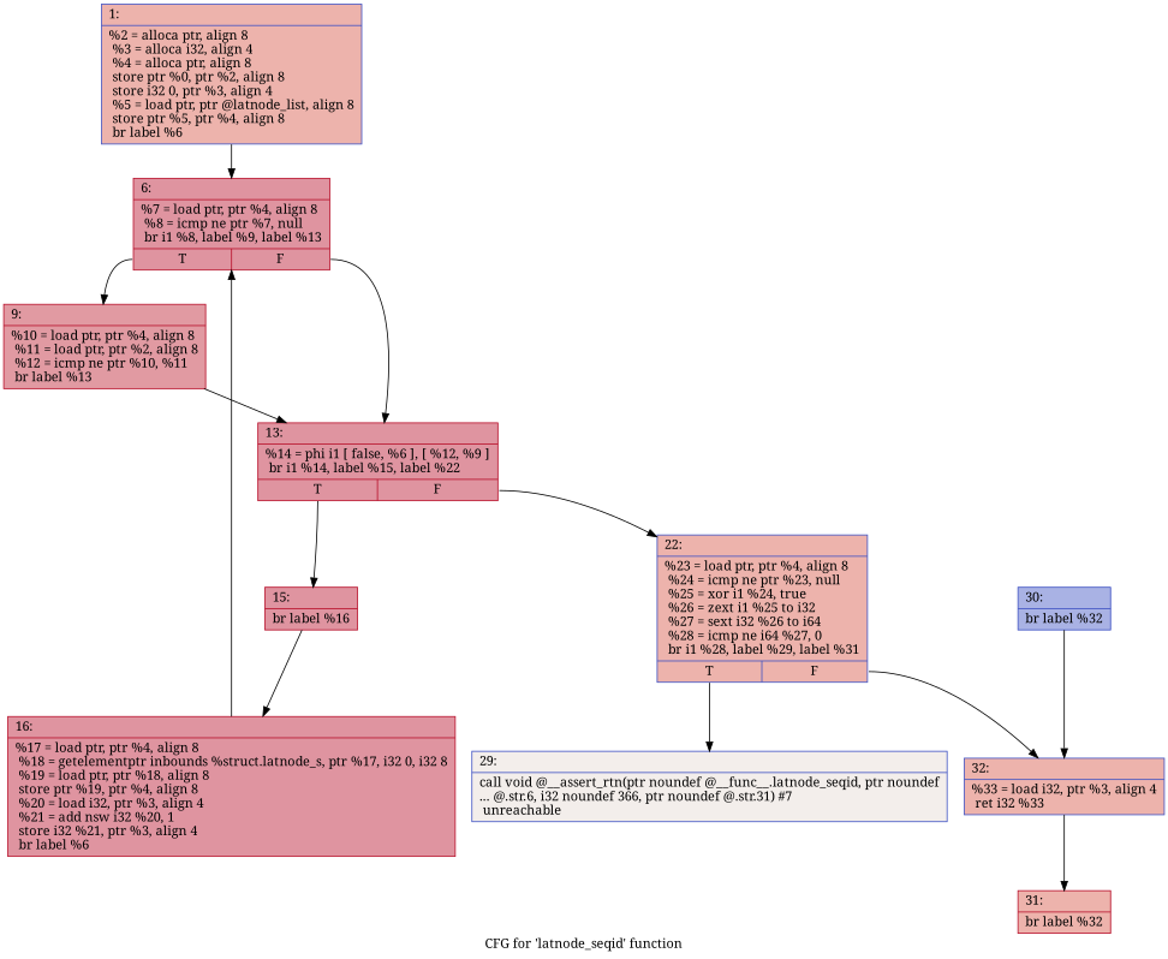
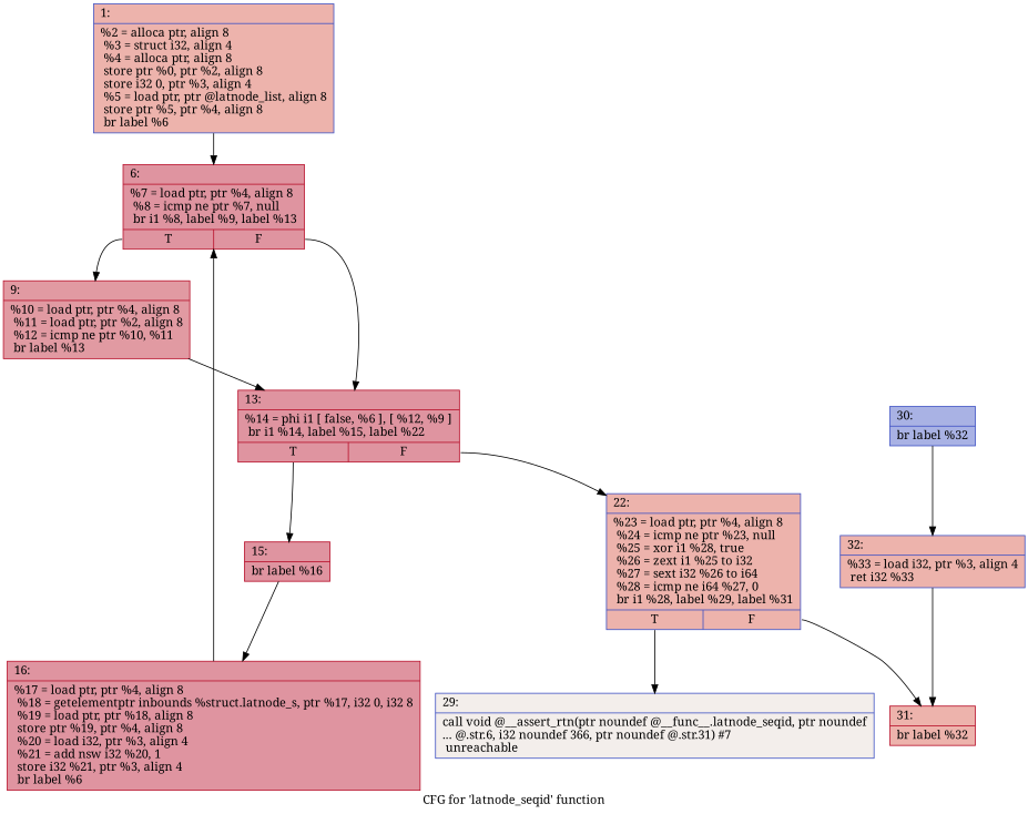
  digraph {
    fontname="Noto Serif"
    label="CFG for 'latnode_seqid' function"
    node [color="#b70d28ff" fillcolor="#d6524470" fontname="Noto Serif" shape=record style=filled]
    edge [fontname="Noto Serif"]
-   n1 [color="#3d50c3ff" label="{1:\l|  %2 = alloca ptr, align 8\l  %3 = alloca i32, align 4\l  %4 = alloca ptr, align 8\l  store ptr %0, ptr %2, align 8\l  store i32 0, ptr %3, align 4\l  %5 = load ptr, ptr @latnode_list, align 8\l  store ptr %5, ptr %4, align 8\l  br label %6\l}"]
+   n1 [color="#3d50c3ff" label="{1:\l|  %2 = alloca ptr, align 8\l  %3 = struct i32, align 4\l  %4 = alloca ptr, align 8\l  store ptr %0, ptr %2, align 8\l  store i32 0, ptr %3, align 4\l  %5 = load ptr, ptr @latnode_list, align 8\l  store ptr %5, ptr %4, align 8\l  br label %6\l}"]
    n2 [fillcolor="#b70d2870" label="{6:\l|  %7 = load ptr, ptr %4, align 8\l  %8 = icmp ne ptr %7, null\l  br i1 %8, label %9, label %13\l|{<s0>T|<s1>F}}"]
    n3 [fillcolor="#bb1b2c70" label="{9:\l|  %10 = load ptr, ptr %4, align 8\l  %11 = load ptr, ptr %2, align 8\l  %12 = icmp ne ptr %10, %11\l  br label %13\l}"]
    n4 [fillcolor="#b70d2870" label="{13:\l|  %14 = phi i1 [ false, %6 ], [ %12, %9 ]\l  br i1 %14, label %15, label %22\l|{<s0>T|<s1>F}}"]
    n5 [fillcolor="#b70d2870" label="{15:\l|  br label %16\l}"]
-   n6 [color="#3d50c3ff" label="{22:\l|  %23 = load ptr, ptr %4, align 8\l  %24 = icmp ne ptr %23, null\l  %25 = xor i1 %24, true\l  %26 = zext i1 %25 to i32\l  %27 = sext i32 %26 to i64\l  %28 = icmp ne i64 %27, 0\l  br i1 %28, label %29, label %31\l|{<s0>T|<s1>F}}"]
+   n6 [color="#3d50c3ff" label="{22:\l|  %23 = load ptr, ptr %4, align 8\l  %24 = icmp ne ptr %23, null\l  %25 = xor i1 %28, true\l  %26 = zext i1 %25 to i32\l  %27 = sext i32 %26 to i64\l  %28 = icmp ne i64 %27, 0\l  br i1 %28, label %29, label %31\l|{<s0>T|<s1>F}}"]
    n7 [fillcolor="#b70d2870" label="{16:\l|  %17 = load ptr, ptr %4, align 8\l  %18 = getelementptr inbounds %struct.latnode_s, ptr %17, i32 0, i32 8\l  %19 = load ptr, ptr %18, align 8\l  store ptr %19, ptr %4, align 8\l  %20 = load i32, ptr %3, align 4\l  %21 = add nsw i32 %20, 1\l  store i32 %21, ptr %3, align 4\l  br label %6\l}"]
    n8 [color="#3d50c3ff" fillcolor="#e5d8d170" label="{29:\l|  call void @__assert_rtn(ptr noundef @__func__.latnode_seqid, ptr noundef\l... @.str.6, i32 noundef 366, ptr noundef @.str.31) #7\l  unreachable\l}"]
    n9 [label="{31:\l|  br label %32\l}"]
    n10 [color="#3d50c3ff" label="{32:\l|  %33 = load i32, ptr %3, align 4\l  ret i32 %33\l}"]
    n11 [color="#3d50c3ff" fillcolor="#3d50c370" label="{30:\l|  br label %32\l}"]
    n1 -> n2
    n2 -> n3 [tailport=s0]
    n2 -> n4 [tailport=s1]
    n3 -> n4
    n4 -> n5 [tailport=s0]
    n4 -> n6 [tailport=s1]
    n5 -> n7
    n6 -> n8 [tailport=s0]
-   n6 -> n10 [tailport=s1]
+   n6 -> n9 [tailport=s1]
    n7 -> n2
    n10 -> n9
    n11 -> n10
  }
